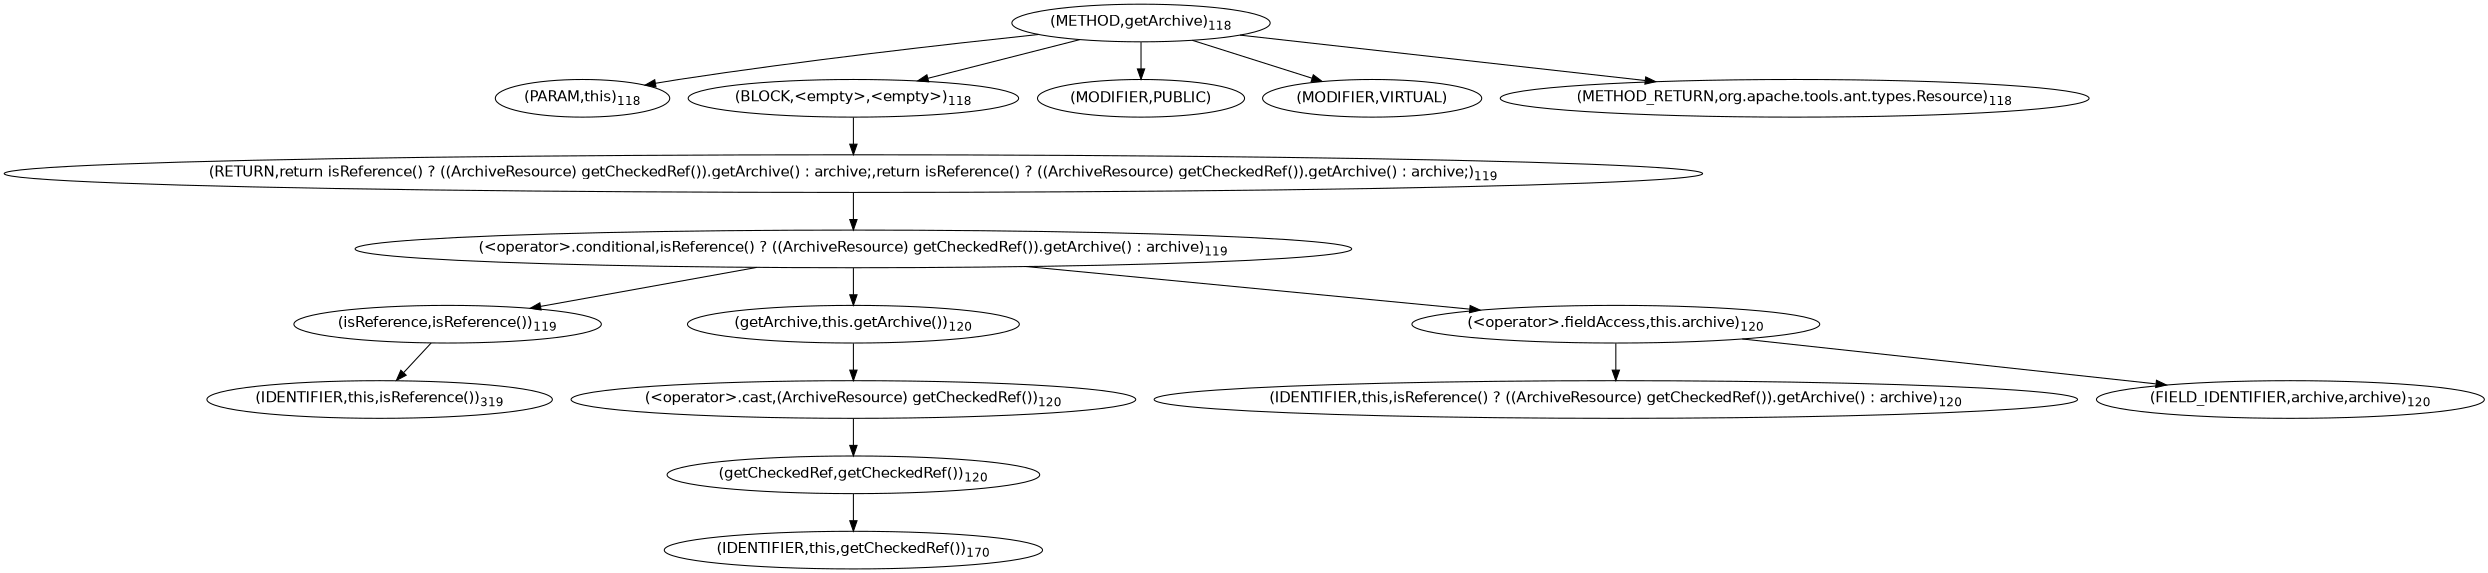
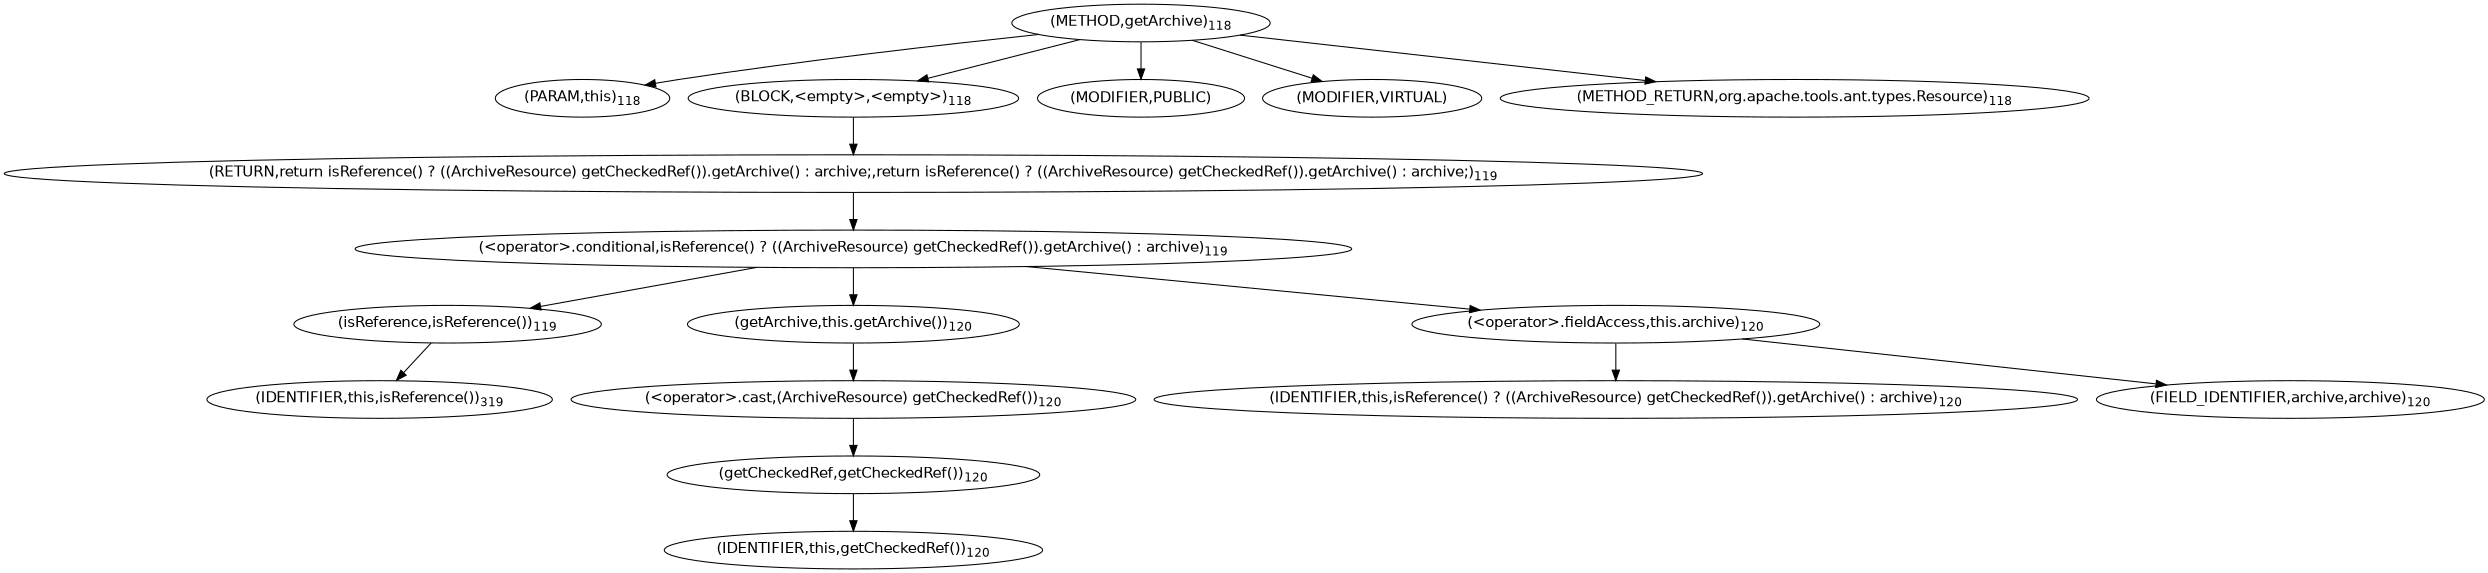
  digraph {
    fontname="DejaVu Sans"
    node [fontname="DejaVu Sans"]
    edge [fontname="DejaVu Sans"]
    n1 [label=<(METHOD,getArchive)<SUB>118</SUB>>]
    n2 [label=<(PARAM,this)<SUB>118</SUB>>]
    n3 [label=<(BLOCK,&lt;empty&gt;,&lt;empty&gt;)<SUB>118</SUB>>]
    n4 [label=<(MODIFIER,PUBLIC)>]
    n5 [label=<(MODIFIER,VIRTUAL)>]
    n6 [label=<(METHOD_RETURN,org.apache.tools.ant.types.Resource)<SUB>118</SUB>>]
    n7 [label=<(RETURN,return isReference() ? ((ArchiveResource) getCheckedRef()).getArchive() : archive;,return isReference() ? ((ArchiveResource) getCheckedRef()).getArchive() : archive;)<SUB>119</SUB>>]
    n8 [label=<(&lt;operator&gt;.conditional,isReference() ? ((ArchiveResource) getCheckedRef()).getArchive() : archive)<SUB>119</SUB>>]
    n9 [label=<(isReference,isReference())<SUB>119</SUB>>]
    n10 [label=<(getArchive,this.getArchive())<SUB>120</SUB>>]
    n11 [label=<(&lt;operator&gt;.fieldAccess,this.archive)<SUB>120</SUB>>]
    n12 [label=<(IDENTIFIER,this,isReference())<SUB>319</SUB>>]
    n13 [label=<(&lt;operator&gt;.cast,(ArchiveResource) getCheckedRef())<SUB>120</SUB>>]
    n14 [label=<(IDENTIFIER,this,isReference() ? ((ArchiveResource) getCheckedRef()).getArchive() : archive)<SUB>120</SUB>>]
    n15 [label=<(FIELD_IDENTIFIER,archive,archive)<SUB>120</SUB>>]
    n16 [label=<(getCheckedRef,getCheckedRef())<SUB>120</SUB>>]
-   n17 [label=<(IDENTIFIER,this,getCheckedRef())<SUB>170</SUB>>]
+   n17 [label=<(IDENTIFIER,this,getCheckedRef())<SUB>120</SUB>>]
    n1 -> n2
    n1 -> n3
    n1 -> n4
    n1 -> n5
    n1 -> n6
    n3 -> n7
    n7 -> n8
    n8 -> n9
    n8 -> n10
    n8 -> n11
    n9 -> n12
    n10 -> n13
    n11 -> n14
    n11 -> n15
    n13 -> n16
    n16 -> n17
  }
